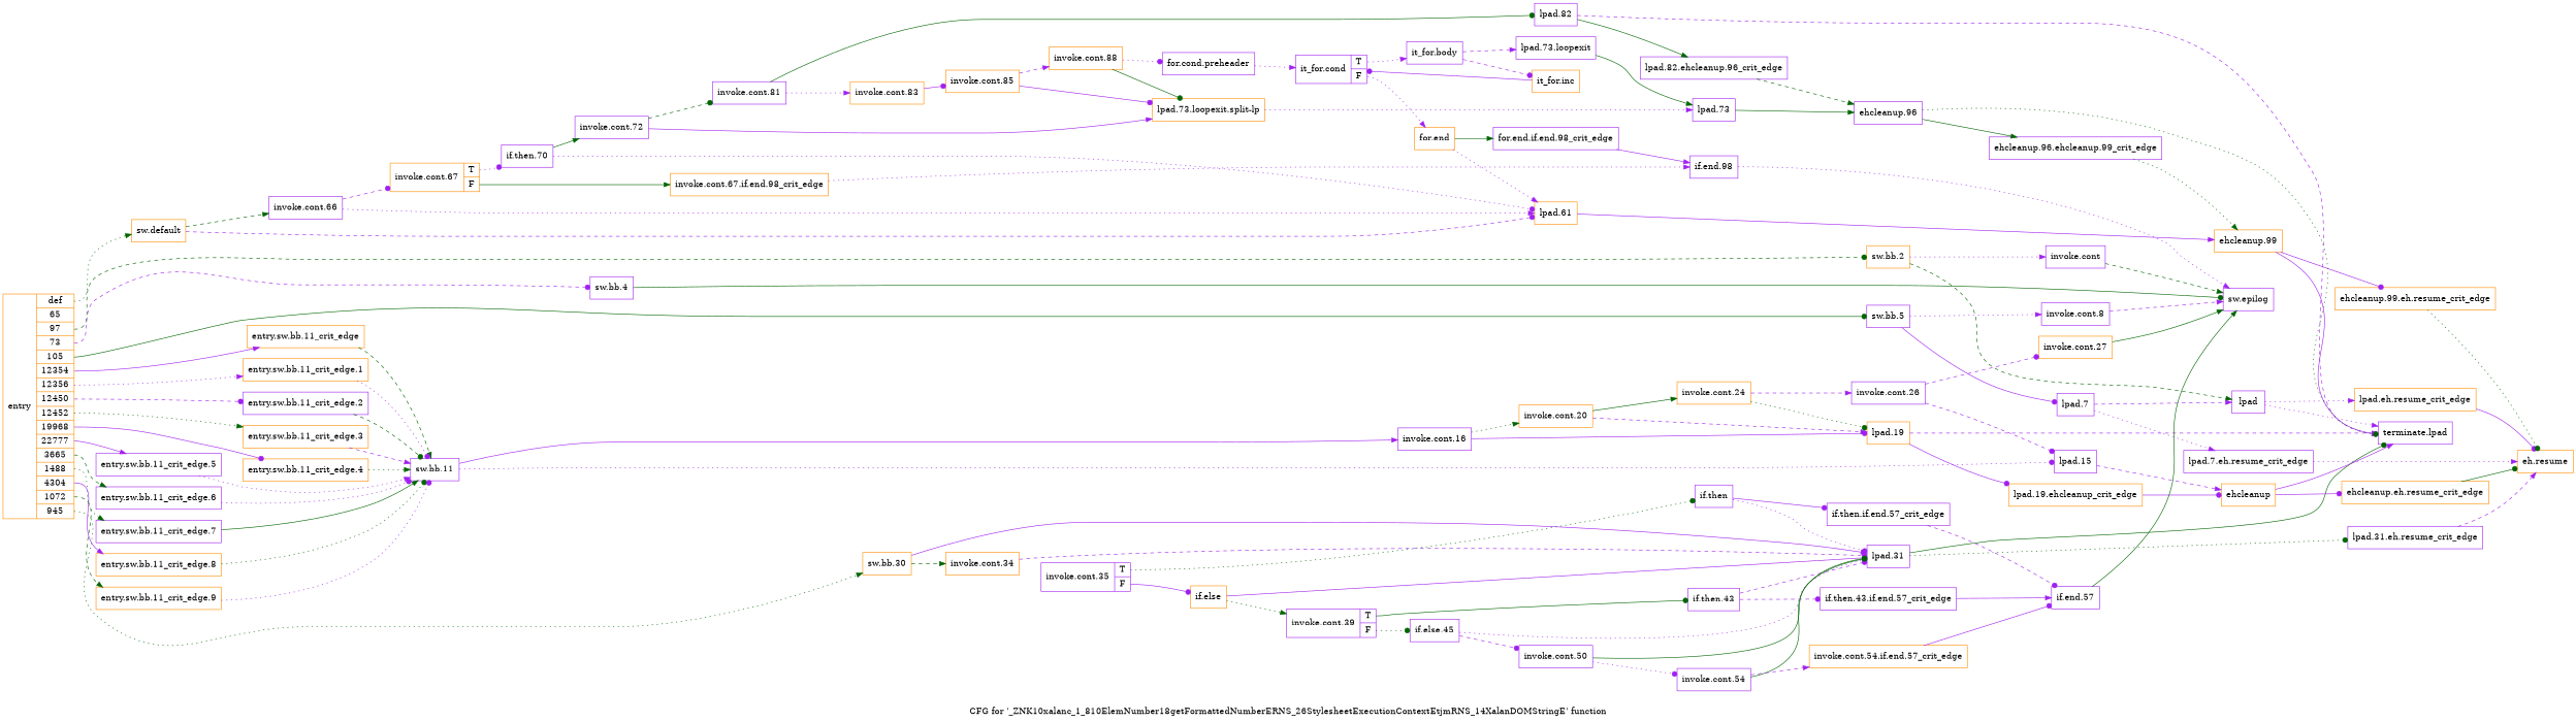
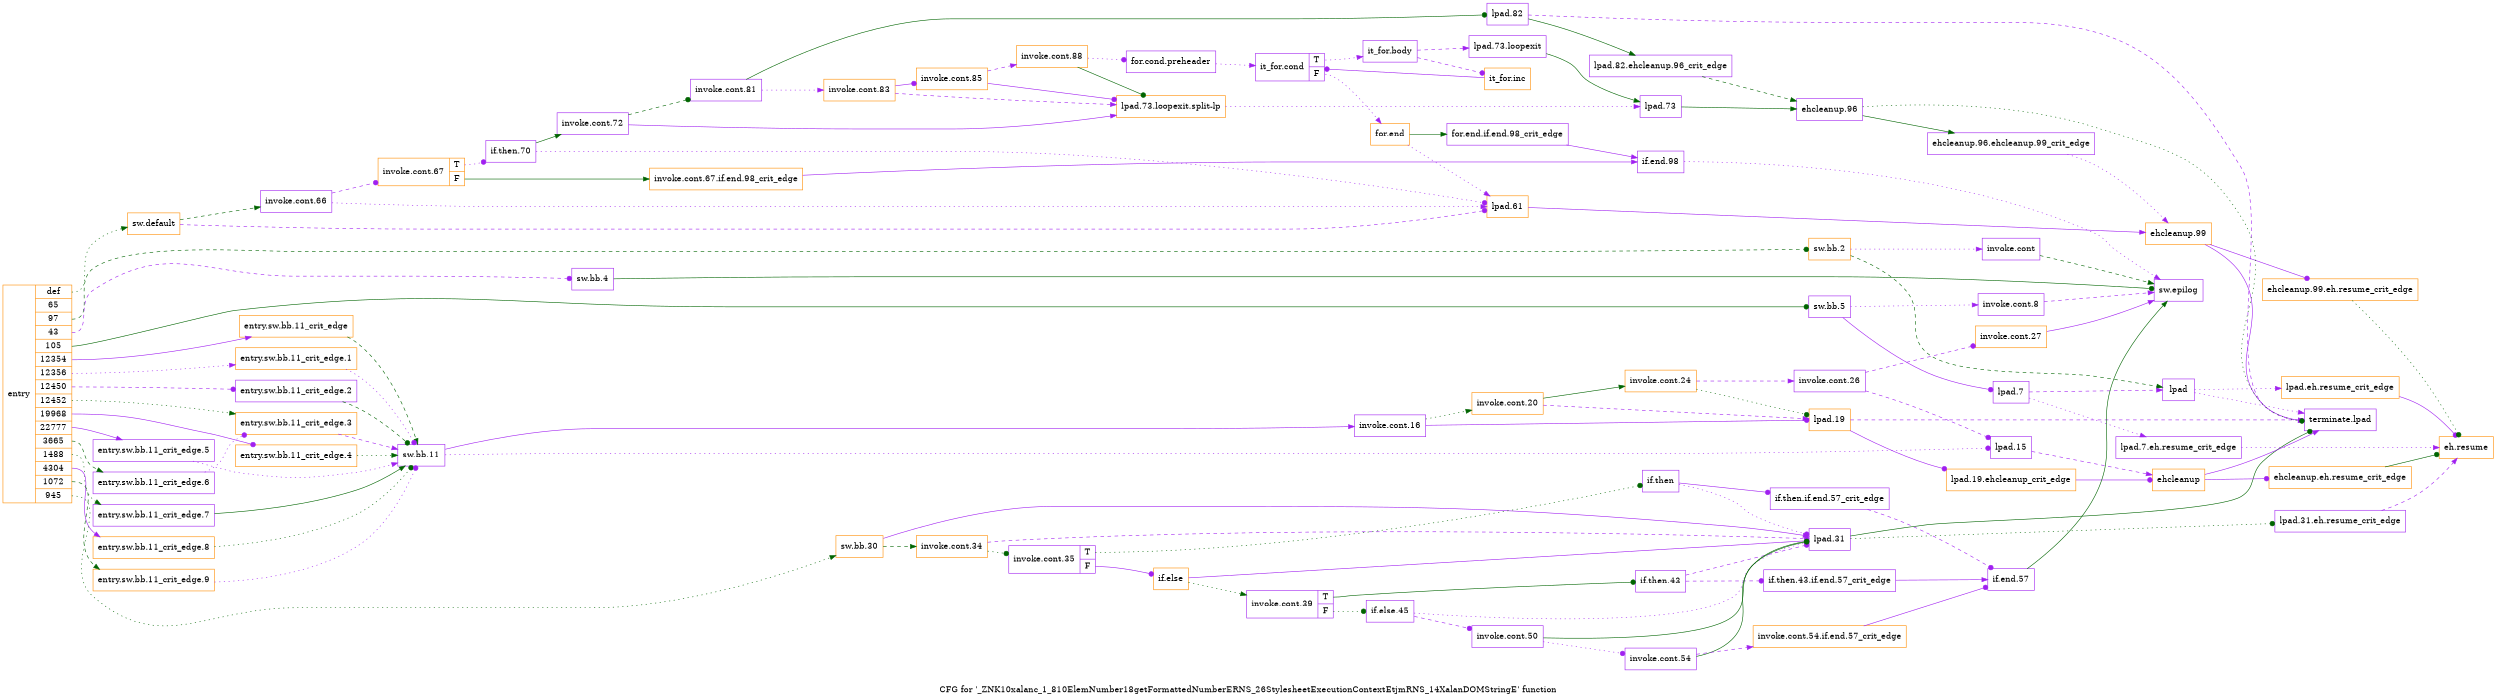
  digraph {
    label="CFG for '_ZNK10xalanc_1_810ElemNumber18getFormattedNumberERNS_26StylesheetExecutionContextEtjmRNS_14XalanDOMStringE' function"
    rankdir=LR
    node [color=purple shape=record]
    edge [arrowhead=normal color=purple style=solid]
-   n1 [color=darkorange label="{entry|{<s0>def|<s1>65|<s2>97|<s3>73|<s4>105|<s5>12354|<s6>12356|<s7>12450|<s8>12452|<s9>19968|<s10>22777|<s11>3665|<s12>1488|<s13>4304|<s14>1072|<s15>945}}"]
+   n1 [color=darkorange label="{entry|{<s0>def|<s1>65|<s2>97|<s3>43|<s4>105|<s5>12354|<s6>12356|<s7>12450|<s8>12452|<s9>19968|<s10>22777|<s11>3665|<s12>1488|<s13>4304|<s14>1072|<s15>945}}"]
    n2 [color=darkorange label="{sw.default}"]
    n3 [color=darkorange label="{sw.bb.2}"]
    n4 [label="{sw.bb.4}"]
    n5 [label="{sw.bb.5}"]
    n6 [color=darkorange label="{entry.sw.bb.11_crit_edge}"]
    n7 [color=darkorange label="{entry.sw.bb.11_crit_edge.1}"]
    n8 [label="{entry.sw.bb.11_crit_edge.2}"]
    n9 [color=darkorange label="{entry.sw.bb.11_crit_edge.3}"]
    n10 [color=darkorange label="{entry.sw.bb.11_crit_edge.4}"]
    n11 [label="{entry.sw.bb.11_crit_edge.5}"]
    n12 [label="{entry.sw.bb.11_crit_edge.6}"]
    n13 [label="{entry.sw.bb.11_crit_edge.7}"]
    n14 [color=darkorange label="{entry.sw.bb.11_crit_edge.8}"]
    n15 [color=darkorange label="{entry.sw.bb.11_crit_edge.9}"]
    n16 [color=darkorange label="{sw.bb.30}"]
    n17 [label="{invoke.cont.66}"]
    n18 [color=darkorange label="{lpad.61}"]
    n19 [label="{invoke.cont}"]
    n20 [label="{lpad}"]
    n21 [label="{sw.epilog}"]
    n22 [label="{invoke.cont.8}"]
    n23 [label="{lpad.7}"]
    n24 [label="{sw.bb.11}"]
    n25 [color=darkorange label="{invoke.cont.34}"]
    n26 [label="{lpad.31}"]
    n27 [color=darkorange label="{invoke.cont.67|{<s0>T|<s1>F}}"]
    n28 [color=darkorange label="{ehcleanup.99}"]
    n29 [color=darkorange label="{lpad.eh.resume_crit_edge}"]
    n30 [label="{terminate.lpad}"]
    n31 [label="{lpad.7.eh.resume_crit_edge}"]
    n32 [label="{invoke.cont.16}"]
    n33 [label="{lpad.15}"]
    n34 [label="{invoke.cont.35|{<s0>T|<s1>F}}"]
    n35 [label="{lpad.31.eh.resume_crit_edge}"]
    n36 [color=darkorange label="{invoke.cont.20}"]
    n37 [color=darkorange label="{lpad.19}"]
    n38 [color=darkorange label="{ehcleanup}"]
    n39 [color=darkorange label="{eh.resume}"]
    n40 [color=darkorange label="{invoke.cont.24}"]
    n41 [color=darkorange label="{lpad.19.ehcleanup_crit_edge}"]
    n42 [color=darkorange label="{ehcleanup.eh.resume_crit_edge}"]
    n43 [label="{invoke.cont.26}"]
    n44 [color=darkorange label="{invoke.cont.27}"]
    n45 [label="{if.then}"]
    n46 [color=darkorange label="{if.else}"]
    n47 [label="{if.then.if.end.57_crit_edge}"]
    n48 [label="{invoke.cont.39|{<s0>T|<s1>F}}"]
    n49 [label="{if.end.57}"]
    n50 [label="{if.then.43}"]
    n51 [label="{if.else.45}"]
    n52 [label="{if.then.43.if.end.57_crit_edge}"]
    n53 [label="{invoke.cont.50}"]
    n54 [label="{invoke.cont.54}"]
    n55 [color=darkorange label="{invoke.cont.54.if.end.57_crit_edge}"]
    n56 [label="{if.then.70}"]
    n57 [color=darkorange label="{invoke.cont.67.if.end.98_crit_edge}"]
    n58 [color=darkorange label="{ehcleanup.99.eh.resume_crit_edge}"]
    n59 [label="{invoke.cont.72}"]
    n60 [label="{if.end.98}"]
    n61 [label="{invoke.cont.81}"]
    n62 [color=darkorange label="{lpad.73.loopexit.split-lp}"]
    n63 [color=darkorange label="{invoke.cont.83}"]
    n64 [label="{lpad.82}"]
    n65 [label="{lpad.73}"]
    n66 [color=darkorange label="{invoke.cont.85}"]
    n67 [label="{lpad.82.ehcleanup.96_crit_edge}"]
    n68 [label="{ehcleanup.96}"]
    n69 [color=darkorange label="{invoke.cont.88}"]
    n70 [label="{for.cond.preheader}"]
    n71 [label="{it_for.cond|{<s0>T|<s1>F}}"]
    n72 [label="{it_for.body}"]
    n73 [color=darkorange label="{for.end}"]
    n74 [color=darkorange label="{it_for.inc}"]
    n75 [label="{lpad.73.loopexit}"]
    n76 [label="{for.end.if.end.98_crit_edge}"]
    n77 [label="{ehcleanup.96.ehcleanup.99_crit_edge}"]
    n1 -> n2 [color=darkgreen style=dotted tailport=s0]
    n1 -> n3 [arrowhead=dot color=darkgreen style=dashed tailport=s2]
    n1 -> n4 [arrowhead=dot style=dashed tailport=s3]
    n1 -> n5 [arrowhead=dot color=darkgreen tailport=s4]
    n1 -> n6 [tailport=s5]
    n1 -> n7 [style=dotted tailport=s6]
    n1 -> n8 [arrowhead=dot style=dashed tailport=s7]
    n1 -> n9 [color=darkgreen style=dotted tailport=s8]
    n1 -> n10 [arrowhead=dot tailport=s9]
    n1 -> n11 [tailport=s10]
    n1 -> n12 [color=darkgreen style=dashed tailport=s11]
    n1 -> n13 [color=darkgreen style=dotted tailport=s12]
    n1 -> n14 [tailport=s13]
    n1 -> n15 [color=darkgreen style=dashed tailport=s14]
    n1 -> n16 [color=darkgreen style=dotted tailport=s15]
    n2 -> n17 [color=darkgreen style=dashed]
    n2 -> n18 [arrowhead=dot style=dashed]
    n3 -> n19 [style=dotted]
    n3 -> n20 [color=darkgreen style=dashed]
    n4 -> n21 [arrowhead=dot color=darkgreen]
    n5 -> n22 [style=dotted]
    n5 -> n23 [arrowhead=dot]
    n6 -> n24 [color=darkgreen style=dashed]
    n7 -> n24 [arrowhead=dot style=dotted]
    n8 -> n24 [arrowhead=dot color=darkgreen style=dashed]
    n9 -> n24 [style=dashed]
    n10 -> n24 [color=darkgreen style=dotted]
    n11 -> n24 [style=dotted]
-   n12 -> n24 [arrowhead=dot style=dotted]
+   n12 -> n9 [arrowhead=dot style=dotted]
    n13 -> n24 [color=darkgreen]
    n14 -> n24 [arrowhead=dot color=darkgreen style=dotted]
    n15 -> n24 [arrowhead=dot style=dotted]
    n16 -> n25 [color=darkgreen style=dashed]
    n16 -> n26
    n17 -> n18 [style=dotted]
    n17 -> n27 [arrowhead=dot style=dashed]
    n18 -> n28
    n19 -> n21 [color=darkgreen style=dashed]
    n20 -> n29 [style=dotted]
    n20 -> n30 [style=dotted]
    n22 -> n21 [style=dashed]
    n23 -> n20 [style=dashed]
    n23 -> n31 [style=dotted]
    n24 -> n32
    n24 -> n33 [arrowhead=dot style=dotted]
    n25 -> n26 [arrowhead=dot style=dashed]
+   n25 -> n34 [arrowhead=dot color=darkgreen style=dotted]
    n26 -> n30 [arrowhead=dot color=darkgreen]
    n26 -> n35 [arrowhead=dot color=darkgreen style=dotted]
    n27 -> n56 [arrowhead=dot style=dotted tailport=s0]
    n27 -> n57 [color=darkgreen tailport=s1]
    n28 -> n30 [arrowhead=dot]
    n28 -> n58 [arrowhead=dot]
    n29 -> n39 [arrowhead=dot]
    n31 -> n39 [style=dotted]
    n32 -> n36 [color=darkgreen style=dotted]
    n32 -> n37 [arrowhead=dot]
    n33 -> n38 [style=dashed]
    n34 -> n45 [arrowhead=dot color=darkgreen style=dotted tailport=s0]
    n34 -> n46 [arrowhead=dot tailport=s1]
    n35 -> n39 [style=dashed]
    n36 -> n37 [style=dashed]
    n36 -> n40 [color=darkgreen]
    n37 -> n30 [style=dashed]
    n37 -> n41 [arrowhead=dot]
    n38 -> n30
    n38 -> n42 [arrowhead=dot]
    n40 -> n37 [arrowhead=dot color=darkgreen style=dotted]
    n40 -> n43 [style=dashed]
    n41 -> n38 [arrowhead=dot]
    n42 -> n39 [arrowhead=dot color=darkgreen]
    n43 -> n33 [arrowhead=dot style=dashed]
    n43 -> n44 [arrowhead=dot style=dashed]
-   n44 -> n21 [color=darkgreen]
+   n44 -> n21
    n45 -> n26 [arrowhead=dot style=dotted]
    n45 -> n47 [arrowhead=dot]
    n46 -> n26 [arrowhead=dot]
    n46 -> n48 [color=darkgreen style=dotted]
    n47 -> n49 [arrowhead=dot style=dashed]
    n48 -> n50 [arrowhead=dot color=darkgreen tailport=s0]
    n48 -> n51 [arrowhead=dot color=darkgreen style=dotted tailport=s1]
    n49 -> n21 [color=darkgreen]
    n50 -> n26 [arrowhead=dot style=dashed]
    n50 -> n52 [arrowhead=dot style=dashed]
    n51 -> n26 [arrowhead=dot style=dotted]
    n51 -> n53 [arrowhead=dot style=dashed]
    n52 -> n49
    n53 -> n26 [arrowhead=dot color=darkgreen]
    n53 -> n54 [arrowhead=dot style=dotted]
    n54 -> n26 [arrowhead=dot color=darkgreen]
    n54 -> n55 [style=dashed]
    n55 -> n49 [arrowhead=dot]
    n56 -> n18 [arrowhead=dot style=dotted]
    n56 -> n59 [color=darkgreen]
-   n57 -> n60 [style=dotted]
+   n57 -> n60
    n58 -> n39 [arrowhead=dot color=darkgreen style=dotted]
    n59 -> n61 [arrowhead=dot color=darkgreen style=dashed]
    n59 -> n62
    n60 -> n21 [style=dotted]
    n61 -> n63 [style=dotted]
    n61 -> n64 [arrowhead=dot color=darkgreen]
    n62 -> n65 [style=dotted]
+   n63 -> n62 [style=dashed]
    n63 -> n66 [arrowhead=dot]
    n64 -> n30 [style=dashed]
    n64 -> n67 [color=darkgreen]
    n65 -> n68 [color=darkgreen]
    n66 -> n62 [arrowhead=dot]
    n66 -> n69 [style=dashed]
    n67 -> n68 [color=darkgreen style=dashed]
    n68 -> n30 [arrowhead=dot color=darkgreen style=dotted]
    n68 -> n77 [color=darkgreen]
    n69 -> n62 [arrowhead=dot color=darkgreen]
    n69 -> n70 [arrowhead=dot style=dotted]
    n70 -> n71 [style=dotted]
    n71 -> n72 [style=dotted tailport=s0]
    n71 -> n73 [style=dotted tailport=s1]
    n72 -> n74 [arrowhead=dot style=dashed]
    n72 -> n75 [style=dashed]
    n73 -> n18 [style=dotted]
    n73 -> n76 [color=darkgreen]
    n74 -> n71 [arrowhead=dot]
    n75 -> n65 [color=darkgreen]
    n76 -> n60
-   n77 -> n28 [color=darkgreen style=dotted]
+   n77 -> n28 [style=dotted]
  }
